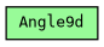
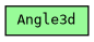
  digraph {
    rankdir=LR
    fontname="DejaVu Sans Mono"
-   n1 [color=black fillcolor=palegreen fontname="DejaVu Sans Mono" fontsize=10 height=0.2 label=Angle9d shape=record style=filled width=0.4]
+   n1 [color=black fillcolor=palegreen fontname="DejaVu Sans Mono" fontsize=10 height=0.2 label=Angle3d shape=record style=filled width=0.4]
  }
